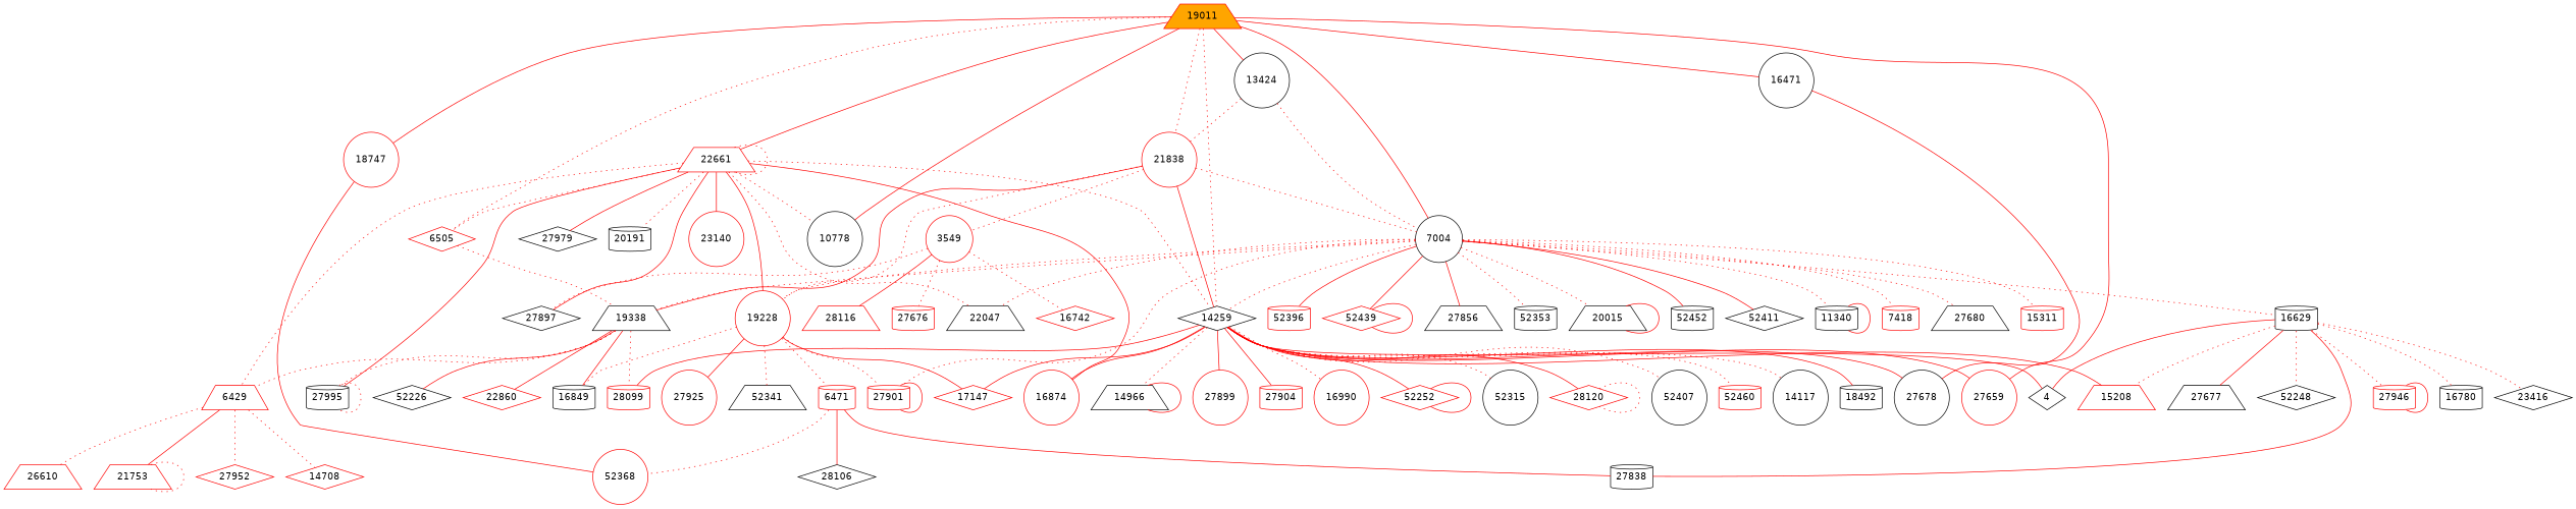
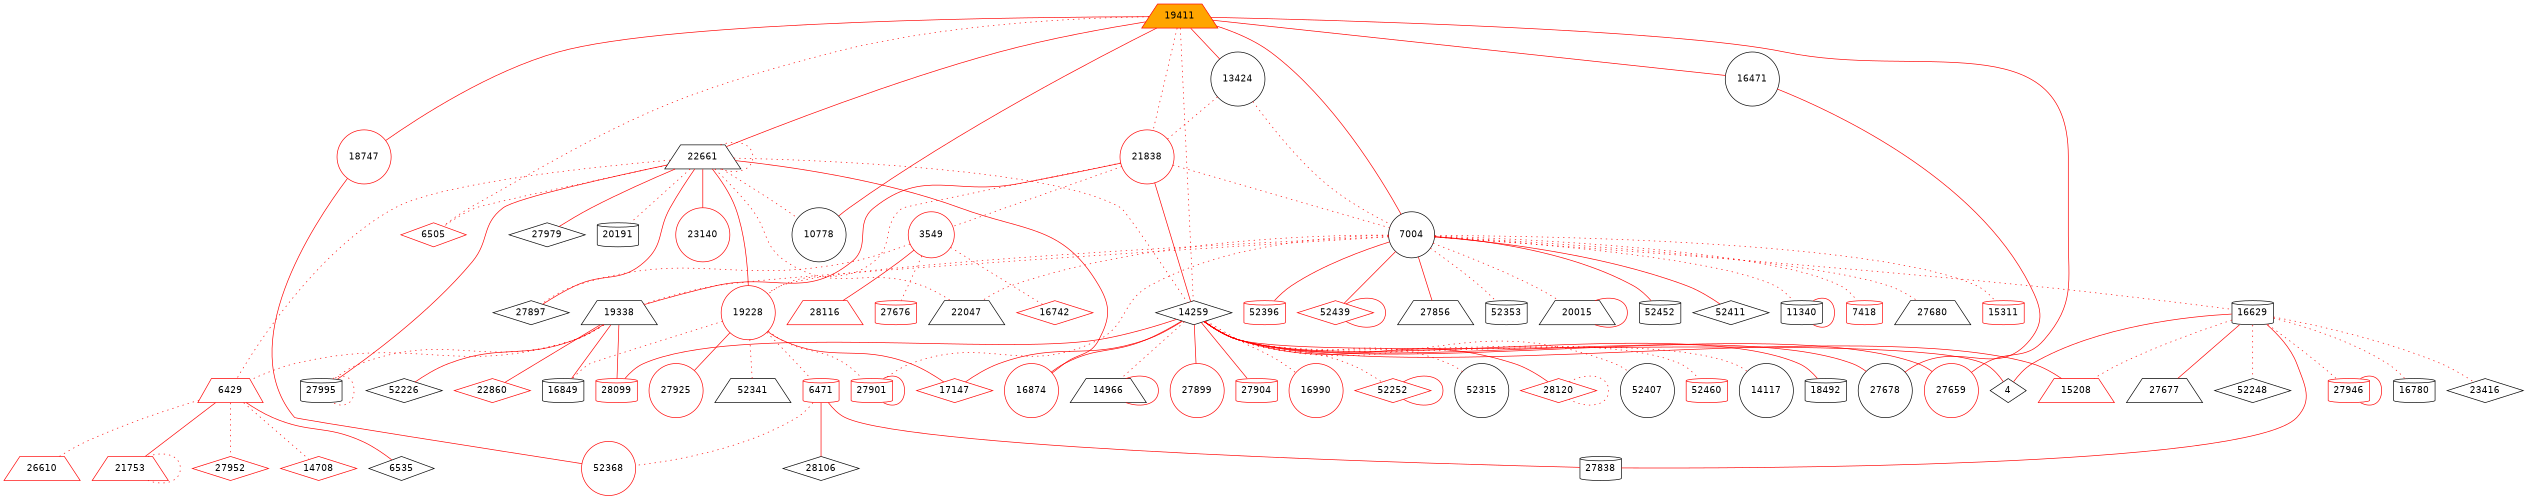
  strict graph {
    fontname="DejaVu Sans"
    node [color=red fontname="DejaVu Sans" shape=cylinder]
    edge [color=red fontname="DejaVu Sans" style=dotted]
-   n1 [fillcolor=orange label=19011 shape=trapezium style=filled]
-   22661 [shape=trapezium]
+   n1 [fillcolor=orange label=19411 shape=trapezium style=filled]
+   22661 [color=black shape=trapezium]
    7004 [color=black shape=circle]
    13424 [color=black shape=circle]
    21838 [shape=circle]
    14259 [color=black shape=diamond]
    6505 [shape=diamond]
    18747 [shape=circle]
    16471 [color=black shape=circle]
    27659 [shape=circle]
    10778 [color=black shape=circle]
    20191 [color=black]
    27897 [color=black shape=diamond]
    19228 [shape=circle]
    27995 [color=black]
    22047 [color=black shape=trapezium]
    6429 [shape=trapezium]
    23140 [shape=circle]
    16874 [shape=circle]
    27979 [color=black shape=diamond]
    11340 [color=black]
    19338 [color=black shape=trapezium]
    16629 [color=black]
    7418
    27901
    27680 [color=black shape=trapezium]
    15311
    52396
    52439 [shape=diamond]
    27856 [color=black shape=trapezium]
    52353 [color=black]
    20015 [color=black shape=trapezium]
    52452 [color=black]
    52411 [color=black shape=diamond]
    3549 [shape=circle]
    17147 [shape=diamond]
    52460
    28099
    14117 [color=black shape=circle]
    27678 [color=black shape=circle]
    18492 [color=black]
    14966 [color=black shape=trapezium]
    27899 [shape=circle]
    27904
    16990 [shape=circle]
    15208 [shape=trapezium]
    52252 [shape=diamond]
    52315 [color=black shape=circle]
    28120 [shape=diamond]
    4 [color=black shape=diamond]
    52407 [color=black shape=circle]
    52368 [shape=circle]
    6471
    27925 [shape=circle]
    52341 [color=black shape=trapezium]
    16849 [color=black]
+   6535 [color=black shape=diamond]
    26610 [shape=trapezium]
    21753 [shape=trapezium]
    27952 [shape=diamond]
    14708 [shape=diamond]
    52226 [color=black shape=diamond]
    22860 [shape=diamond]
    27838 [color=black]
    16780 [color=black]
    23416 [color=black shape=diamond]
    27946
    27677 [color=black shape=trapezium]
    52248 [color=black shape=diamond]
    16742 [shape=diamond]
    28116 [shape=trapezium]
    27676
    28106 [color=black shape=diamond]
    n1 -- 22661 [style=solid]
    n1 -- 7004 [style=solid]
    n1 -- 13424 [style=solid]
    n1 -- 21838
    n1 -- 14259
    n1 -- 6505
    n1 -- 18747 [style=solid]
    n1 -- 16471 [style=solid]
    n1 -- 27659 [style=solid]
    n1 -- 10778 [style=solid]
    22661 -- 22661
    22661 -- 14259
    22661 -- 6505
    22661 -- 10778
    22661 -- 20191
    22661 -- 27897 [style=solid]
    22661 -- 19228 [style=solid]
    22661 -- 27995 [style=solid]
    22661 -- 22047
    22661 -- 6429
    22661 -- 23140 [style=solid]
    22661 -- 16874 [style=solid]
    22661 -- 27979 [style=solid]
-   7004 -- 14259
    7004 -- 19228
    7004 -- 22047
    7004 -- 11340
    7004 -- 19338
    7004 -- 16629
    7004 -- 7418
    7004 -- 27901
    7004 -- 27680
    7004 -- 15311
    7004 -- 52396 [style=solid]
    7004 -- 52439 [style=solid]
    7004 -- 27856 [style=solid]
    7004 -- 52353
    7004 -- 20015
    7004 -- 52452 [style=solid]
    7004 -- 52411 [style=solid]
    13424 -- 7004
    13424 -- 21838
    21838 -- 7004
    21838 -- 14259 [style=solid]
    21838 -- 19228
    21838 -- 19338 [style=solid]
    21838 -- 3549
    14259 -- 27659 [style=solid]
    14259 -- 16874 [style=solid]
    14259 -- 17147 [style=solid]
    14259 -- 52460
    14259 -- 28099 [style=solid]
    14259 -- 14117
    14259 -- 27678 [style=solid]
    14259 -- 18492 [style=solid]
    14259 -- 14966
    14259 -- 27899 [style=solid]
    14259 -- 27904 [style=solid]
    14259 -- 16990
    14259 -- 15208 [style=solid]
-   14259 -- 52252 [style=solid]
+   14259 -- 52252
    14259 -- 52315
    14259 -- 28120 [style=solid]
    14259 -- 4 [style=solid]
    14259 -- 52407
-   6505 -- 19338
    18747 -- 52368 [style=solid]
    16471 -- 27678 [style=solid]
    19228 -- 27901
    19228 -- 17147 [style=solid]
    19228 -- 6471
    19228 -- 27925 [style=solid]
    19228 -- 52341
    19228 -- 16849
    27995 -- 27995
+   6429 -- 6535 [style=solid]
    6429 -- 26610
    6429 -- 21753 [style=solid]
    6429 -- 27952
    6429 -- 14708
    11340 -- 11340 [style=solid]
    19338 -- 27995
    19338 -- 6429
-   19338 -- 28099
+   19338 -- 28099 [style=solid]
    19338 -- 16849 [style=solid]
    19338 -- 52226 [style=solid]
    19338 -- 22860 [style=solid]
    16629 -- 15208
    16629 -- 4 [style=solid]
    16629 -- 27838 [style=solid]
    16629 -- 16780
    16629 -- 23416
    16629 -- 27946
    16629 -- 27677 [style=solid]
    16629 -- 52248
    27901 -- 27901 [style=solid]
    52439 -- 52439 [style=solid]
    20015 -- 20015 [style=solid]
    3549 -- 27897
    3549 -- 16742
    3549 -- 28116 [style=solid]
    3549 -- 27676
    14966 -- 14966 [style=solid]
    52252 -- 52252 [style=solid]
    28120 -- 28120
    6471 -- 52368
    6471 -- 27838 [style=solid]
    6471 -- 28106 [style=solid]
    21753 -- 21753
    27946 -- 27946 [style=solid]
  }
